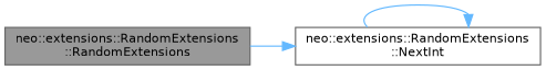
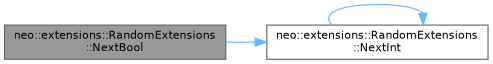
  digraph {
    rankdir=LR
    node [fontname=Helvetica fontsize=10 shape=box style=filled]
    edge [color=steelblue1 fontname=Helvetica fontsize=10 labelfontname=Helvetica labelfontsize=10 style=solid]
-   n1 [color=gray40 fillcolor=grey60 fontcolor=black height=0.2 label="neo::extensions::RandomExtensions\l::RandomExtensions" width=0.4]
+   n1 [color=gray40 fillcolor=grey60 fontcolor=black height=0.2 label="neo::extensions::RandomExtensions\l::NextBool" width=0.4]
    n2 [color=grey40 fillcolor=white height=0.2 label="neo::extensions::RandomExtensions\l::NextInt" width=0.4]
    n1 -> n2
    n2 -> n2
  }
